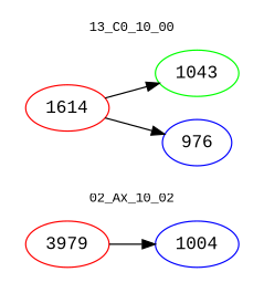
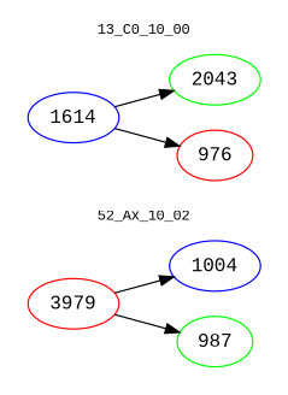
  digraph {
    fontname="Liberation Mono"
    rankdir=LR
    node [color=red fontname="Liberation Mono"]
    edge [color=black fontname="Liberation Mono"]
    n1 [label=3979]
+   n2 [color=green label=987]
    n3 [color=blue label=1004]
-   n4 [label=1614]
-   n5 [color=blue label=976]
-   n6 [color=green label=1043]
+   n4 [color=blue label=1614]
+   n5 [label=976]
+   n6 [color=green label=2043]
    subgraph cluster_1 {
      color=white
      fontsize=10
-     label="02_Ax_10_02"
+     label="52_Ax_10_02"
      n1
+     n2
      n3
    }
    subgraph cluster_2 {
      color=white
      fontsize=10
      label="13_C0_10_00"
      n4
      n5
      n6
    }
+   n1 -> n2
    n1 -> n3
    n4 -> n5
    n4 -> n6
  }
